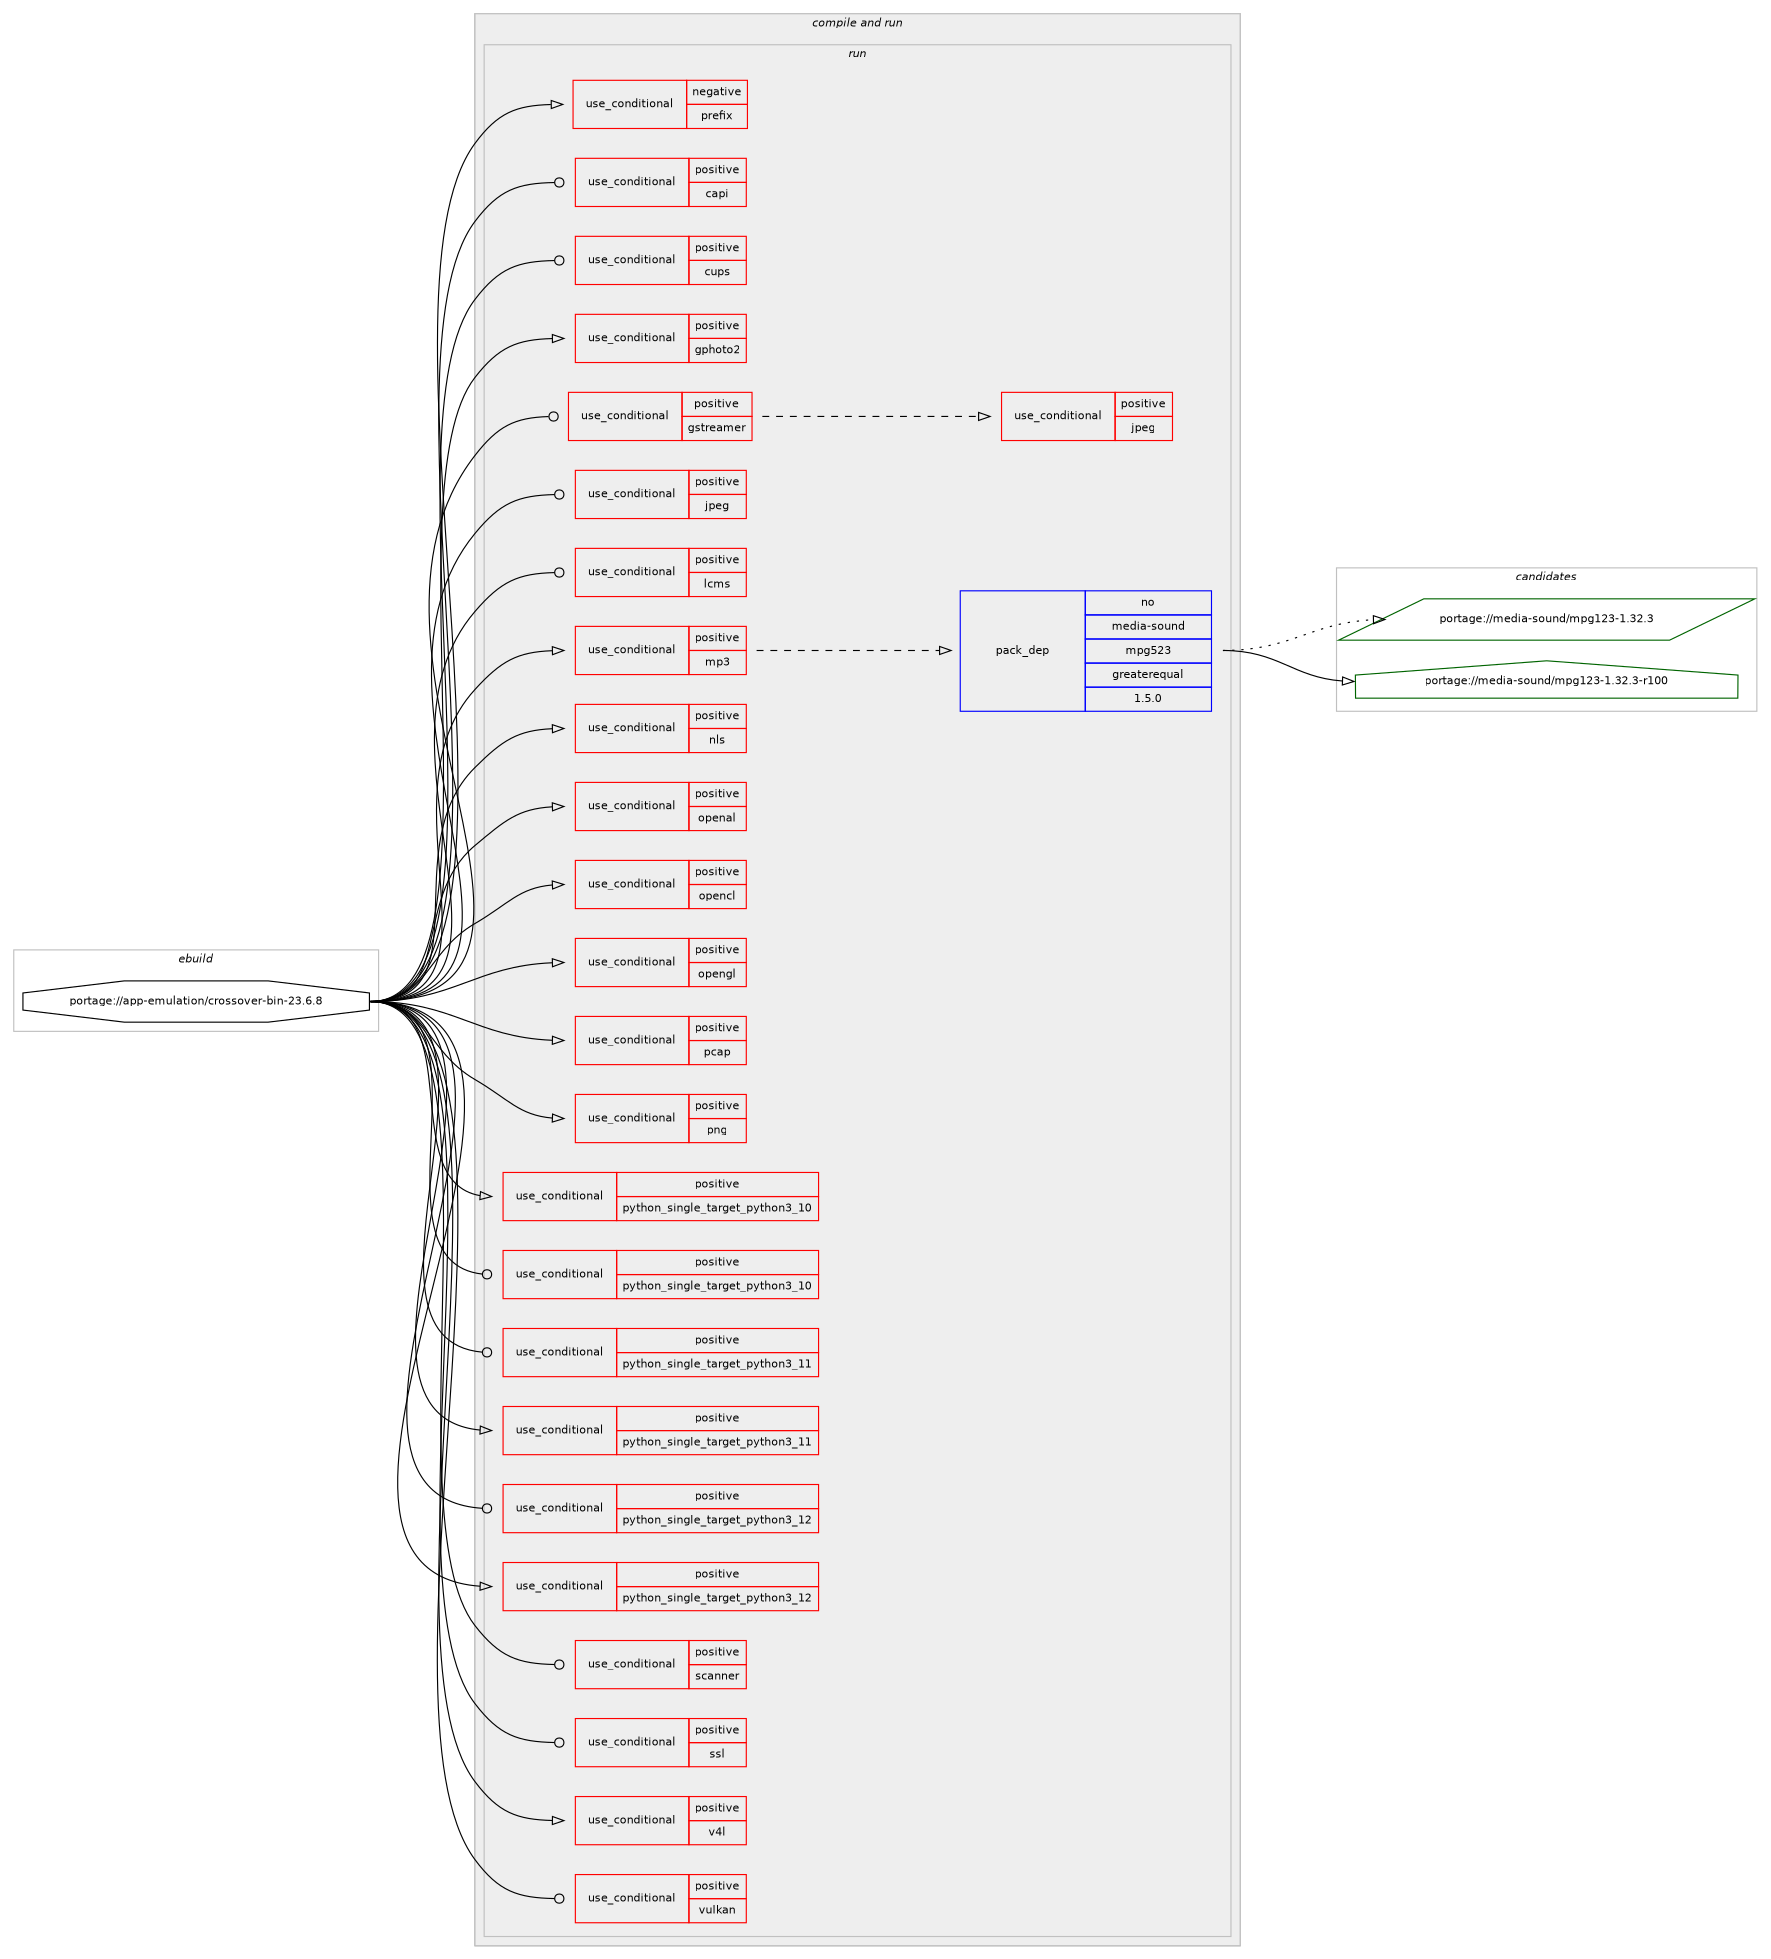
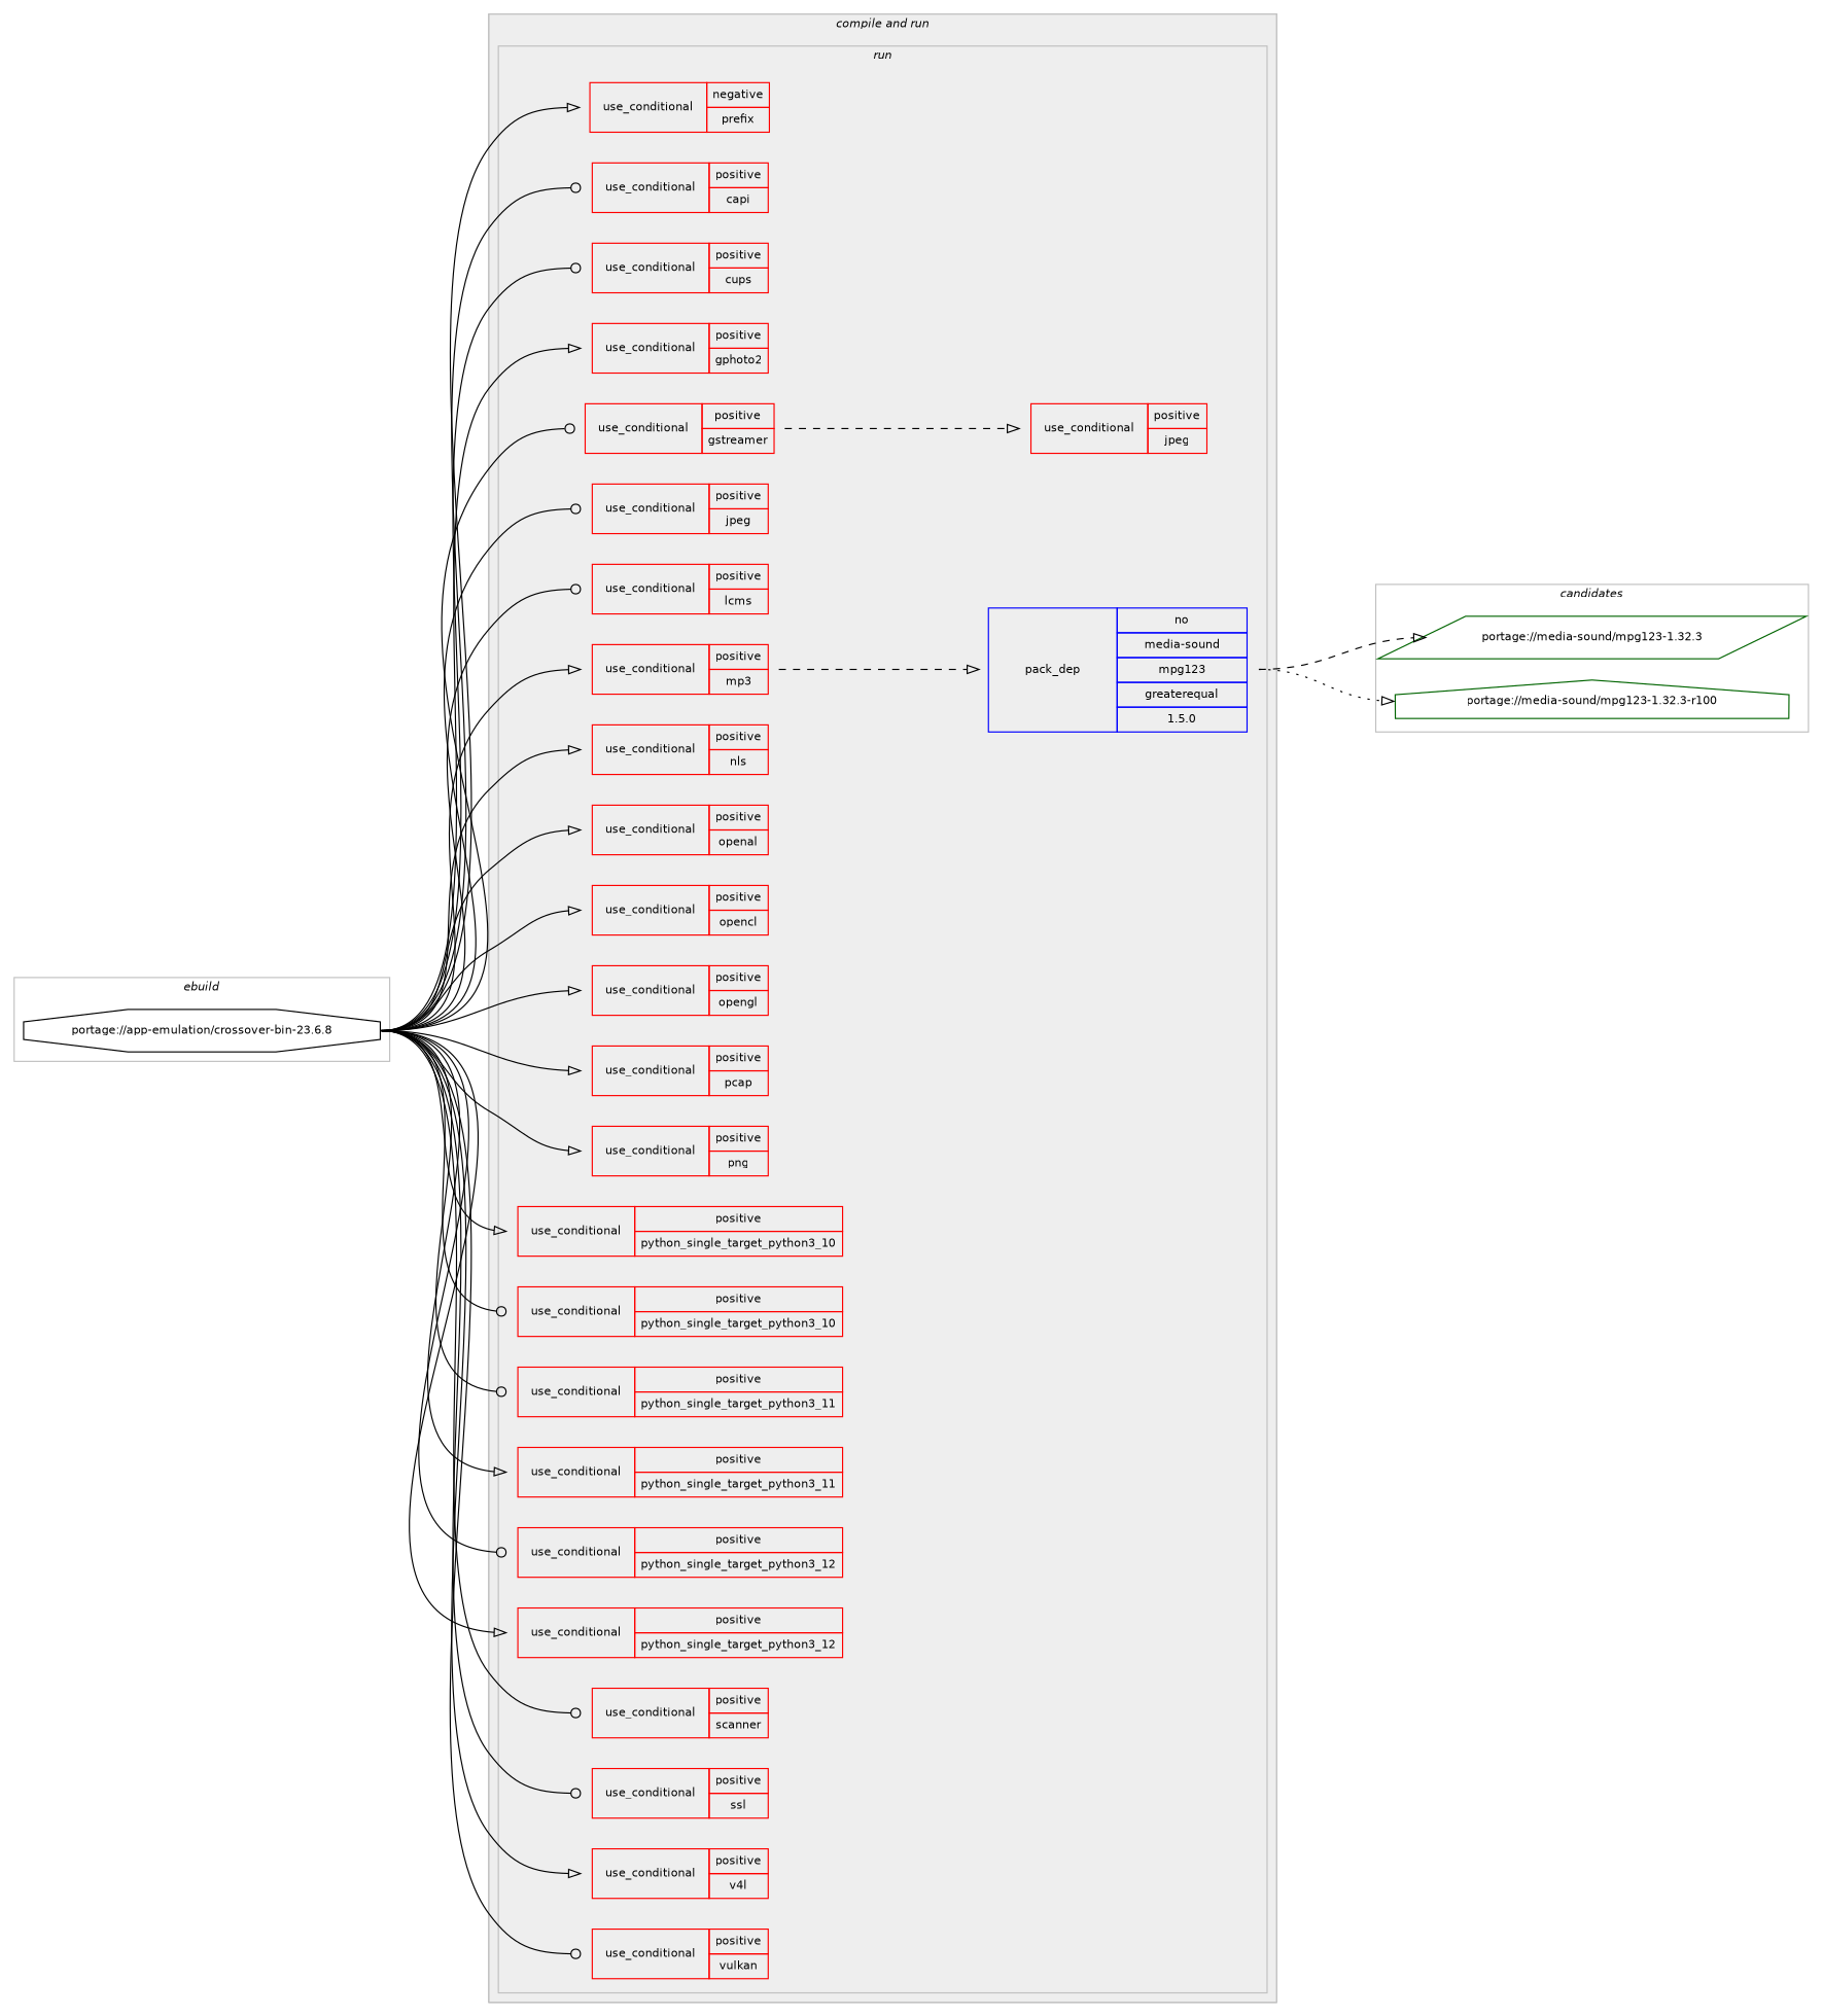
  digraph {
    compound=true
    concentrate=true
    fontname=Helvetica
    fontsize=10
    newrank=true
    rankdir=LR
    ranksep=1.5
    node [color=red fontname=Helvetica fontsize=10 shape=none]
    edge [arrowhead=onormal headport=w style=solid tailport=e weight=20]
    n1 [color=black label="portage://app-emulation/crossover-bin-23.6.8" shape=octagon width=4]
    n2 [label=<<TABLE BORDER="0" CELLBORDER="1" CELLSPACING="0" CELLPADDING="4"><TR><TD ROWSPAN="3" CELLPADDING="10">use_conditional</TD></TR><TR><TD>negative</TD></TR><TR><TD>prefix</TD></TR></TABLE>>]
    n3 [label=<<TABLE BORDER="0" CELLBORDER="1" CELLSPACING="0" CELLPADDING="4"><TR><TD ROWSPAN="3" CELLPADDING="10">use_conditional</TD></TR><TR><TD>positive</TD></TR><TR><TD>capi</TD></TR></TABLE>>]
    n4 [label=<<TABLE BORDER="0" CELLBORDER="1" CELLSPACING="0" CELLPADDING="4"><TR><TD ROWSPAN="3" CELLPADDING="10">use_conditional</TD></TR><TR><TD>positive</TD></TR><TR><TD>cups</TD></TR></TABLE>>]
    n5 [label=<<TABLE BORDER="0" CELLBORDER="1" CELLSPACING="0" CELLPADDING="4"><TR><TD ROWSPAN="3" CELLPADDING="10">use_conditional</TD></TR><TR><TD>positive</TD></TR><TR><TD>gphoto2</TD></TR></TABLE>>]
    n6 [label=<<TABLE BORDER="0" CELLBORDER="1" CELLSPACING="0" CELLPADDING="4"><TR><TD ROWSPAN="3" CELLPADDING="10">use_conditional</TD></TR><TR><TD>positive</TD></TR><TR><TD>jpeg</TD></TR></TABLE>>]
    n7 [label=<<TABLE BORDER="0" CELLBORDER="1" CELLSPACING="0" CELLPADDING="4"><TR><TD ROWSPAN="3" CELLPADDING="10">use_conditional</TD></TR><TR><TD>positive</TD></TR><TR><TD>gstreamer</TD></TR></TABLE>>]
    n8 [label=<<TABLE BORDER="0" CELLBORDER="1" CELLSPACING="0" CELLPADDING="4"><TR><TD ROWSPAN="3" CELLPADDING="10">use_conditional</TD></TR><TR><TD>positive</TD></TR><TR><TD>jpeg</TD></TR></TABLE>>]
    n9 [label=<<TABLE BORDER="0" CELLBORDER="1" CELLSPACING="0" CELLPADDING="4"><TR><TD ROWSPAN="3" CELLPADDING="10">use_conditional</TD></TR><TR><TD>positive</TD></TR><TR><TD>lcms</TD></TR></TABLE>>]
-   n10 [color=blue label=<<TABLE BORDER="0" CELLBORDER="1" CELLSPACING="0" CELLPADDING="4" WIDTH="220"><TR><TD ROWSPAN="6" CELLPADDING="30">pack_dep</TD></TR><TR><TD WIDTH="110">no</TD></TR><TR><TD>media-sound</TD></TR><TR><TD>mpg523</TD></TR><TR><TD>greaterequal</TD></TR><TR><TD>1.5.0</TD></TR></TABLE>>]
+   n10 [color=blue label=<<TABLE BORDER="0" CELLBORDER="1" CELLSPACING="0" CELLPADDING="4" WIDTH="220"><TR><TD ROWSPAN="6" CELLPADDING="30">pack_dep</TD></TR><TR><TD WIDTH="110">no</TD></TR><TR><TD>media-sound</TD></TR><TR><TD>mpg123</TD></TR><TR><TD>greaterequal</TD></TR><TR><TD>1.5.0</TD></TR></TABLE>>]
    n11 [label=<<TABLE BORDER="0" CELLBORDER="1" CELLSPACING="0" CELLPADDING="4"><TR><TD ROWSPAN="3" CELLPADDING="10">use_conditional</TD></TR><TR><TD>positive</TD></TR><TR><TD>mp3</TD></TR></TABLE>>]
    n12 [label=<<TABLE BORDER="0" CELLBORDER="1" CELLSPACING="0" CELLPADDING="4"><TR><TD ROWSPAN="3" CELLPADDING="10">use_conditional</TD></TR><TR><TD>positive</TD></TR><TR><TD>nls</TD></TR></TABLE>>]
    n13 [label=<<TABLE BORDER="0" CELLBORDER="1" CELLSPACING="0" CELLPADDING="4"><TR><TD ROWSPAN="3" CELLPADDING="10">use_conditional</TD></TR><TR><TD>positive</TD></TR><TR><TD>openal</TD></TR></TABLE>>]
    n14 [label=<<TABLE BORDER="0" CELLBORDER="1" CELLSPACING="0" CELLPADDING="4"><TR><TD ROWSPAN="3" CELLPADDING="10">use_conditional</TD></TR><TR><TD>positive</TD></TR><TR><TD>opencl</TD></TR></TABLE>>]
    n15 [label=<<TABLE BORDER="0" CELLBORDER="1" CELLSPACING="0" CELLPADDING="4"><TR><TD ROWSPAN="3" CELLPADDING="10">use_conditional</TD></TR><TR><TD>positive</TD></TR><TR><TD>opengl</TD></TR></TABLE>>]
    n16 [label=<<TABLE BORDER="0" CELLBORDER="1" CELLSPACING="0" CELLPADDING="4"><TR><TD ROWSPAN="3" CELLPADDING="10">use_conditional</TD></TR><TR><TD>positive</TD></TR><TR><TD>pcap</TD></TR></TABLE>>]
    n17 [label=<<TABLE BORDER="0" CELLBORDER="1" CELLSPACING="0" CELLPADDING="4"><TR><TD ROWSPAN="3" CELLPADDING="10">use_conditional</TD></TR><TR><TD>positive</TD></TR><TR><TD>png</TD></TR></TABLE>>]
    n18 [label=<<TABLE BORDER="0" CELLBORDER="1" CELLSPACING="0" CELLPADDING="4"><TR><TD ROWSPAN="3" CELLPADDING="10">use_conditional</TD></TR><TR><TD>positive</TD></TR><TR><TD>python_single_target_python3_10</TD></TR></TABLE>>]
    n19 [label=<<TABLE BORDER="0" CELLBORDER="1" CELLSPACING="0" CELLPADDING="4"><TR><TD ROWSPAN="3" CELLPADDING="10">use_conditional</TD></TR><TR><TD>positive</TD></TR><TR><TD>python_single_target_python3_10</TD></TR></TABLE>>]
    n20 [label=<<TABLE BORDER="0" CELLBORDER="1" CELLSPACING="0" CELLPADDING="4"><TR><TD ROWSPAN="3" CELLPADDING="10">use_conditional</TD></TR><TR><TD>positive</TD></TR><TR><TD>python_single_target_python3_11</TD></TR></TABLE>>]
    n21 [label=<<TABLE BORDER="0" CELLBORDER="1" CELLSPACING="0" CELLPADDING="4"><TR><TD ROWSPAN="3" CELLPADDING="10">use_conditional</TD></TR><TR><TD>positive</TD></TR><TR><TD>python_single_target_python3_11</TD></TR></TABLE>>]
    n22 [label=<<TABLE BORDER="0" CELLBORDER="1" CELLSPACING="0" CELLPADDING="4"><TR><TD ROWSPAN="3" CELLPADDING="10">use_conditional</TD></TR><TR><TD>positive</TD></TR><TR><TD>python_single_target_python3_12</TD></TR></TABLE>>]
    n23 [label=<<TABLE BORDER="0" CELLBORDER="1" CELLSPACING="0" CELLPADDING="4"><TR><TD ROWSPAN="3" CELLPADDING="10">use_conditional</TD></TR><TR><TD>positive</TD></TR><TR><TD>python_single_target_python3_12</TD></TR></TABLE>>]
    n24 [label=<<TABLE BORDER="0" CELLBORDER="1" CELLSPACING="0" CELLPADDING="4"><TR><TD ROWSPAN="3" CELLPADDING="10">use_conditional</TD></TR><TR><TD>positive</TD></TR><TR><TD>scanner</TD></TR></TABLE>>]
    n25 [label=<<TABLE BORDER="0" CELLBORDER="1" CELLSPACING="0" CELLPADDING="4"><TR><TD ROWSPAN="3" CELLPADDING="10">use_conditional</TD></TR><TR><TD>positive</TD></TR><TR><TD>ssl</TD></TR></TABLE>>]
    n26 [label=<<TABLE BORDER="0" CELLBORDER="1" CELLSPACING="0" CELLPADDING="4"><TR><TD ROWSPAN="3" CELLPADDING="10">use_conditional</TD></TR><TR><TD>positive</TD></TR><TR><TD>v4l</TD></TR></TABLE>>]
    n27 [label=<<TABLE BORDER="0" CELLBORDER="1" CELLSPACING="0" CELLPADDING="4"><TR><TD ROWSPAN="3" CELLPADDING="10">use_conditional</TD></TR><TR><TD>positive</TD></TR><TR><TD>vulkan</TD></TR></TABLE>>]
    n28 [color=darkgreen label="portage://media-sound/mpg123-1.32.3" shape=parallelogram width=4]
    n29 [color=darkgreen label="portage://media-sound/mpg123-1.32.3-r100" shape=house width=4]
    subgraph cluster_1 {
      color=gray
      label=<<i>ebuild</i>>
      rank=same
      n1
    }
    subgraph cluster_2 {
      color=gray
      label=<<i>dependencies</i>>
      subgraph cluster_3 {
        color=gray
        fillcolor="#eeeeee"
        label=<<i>compile</i>>
        style=filled
      }
      subgraph cluster_4 {
        color=gray
        fillcolor="#eeeeee"
        label=<<i>compile and run</i>>
        style=filled
      }
      subgraph cluster_5 {
        color=gray
        fillcolor="#eeeeee"
        label=<<i>run</i>>
        style=filled
        subgraph sub_6 {
          color=gray
          fillcolor="#eeeeee"
          label=<<i>run</i>>
          style=filled
          n2
        }
        subgraph sub_7 {
          color=gray
          fillcolor="#eeeeee"
          label=<<i>run</i>>
          style=filled
          n3
        }
        subgraph sub_8 {
          color=gray
          fillcolor="#eeeeee"
          label=<<i>run</i>>
          style=filled
          n4
        }
        subgraph sub_9 {
          color=gray
          fillcolor="#eeeeee"
          label=<<i>run</i>>
          style=filled
          n5
        }
        subgraph sub_10 {
          color=gray
          fillcolor="#eeeeee"
          label=<<i>run</i>>
          style=filled
          n7
          subgraph sub_11 {
            color=gray
            fillcolor="#eeeeee"
            label=<<i>run</i>>
            style=filled
            n6
          }
        }
        subgraph sub_12 {
          color=gray
          fillcolor="#eeeeee"
          label=<<i>run</i>>
          style=filled
          n8
        }
        subgraph sub_13 {
          color=gray
          fillcolor="#eeeeee"
          label=<<i>run</i>>
          style=filled
          n9
        }
        subgraph sub_14 {
          color=gray
          fillcolor="#eeeeee"
          label=<<i>run</i>>
          style=filled
          n11
          subgraph sub_15 {
            color=gray
            fillcolor="#eeeeee"
            label=<<i>run</i>>
            style=filled
            n10
          }
        }
        subgraph sub_16 {
          color=gray
          fillcolor="#eeeeee"
          label=<<i>run</i>>
          style=filled
          n12
        }
        subgraph sub_17 {
          color=gray
          fillcolor="#eeeeee"
          label=<<i>run</i>>
          style=filled
          n13
        }
        subgraph sub_18 {
          color=gray
          fillcolor="#eeeeee"
          label=<<i>run</i>>
          style=filled
          n14
        }
        subgraph sub_19 {
          color=gray
          fillcolor="#eeeeee"
          label=<<i>run</i>>
          style=filled
          n15
        }
        subgraph sub_20 {
          color=gray
          fillcolor="#eeeeee"
          label=<<i>run</i>>
          style=filled
          n16
        }
        subgraph sub_21 {
          color=gray
          fillcolor="#eeeeee"
          label=<<i>run</i>>
          style=filled
          n17
        }
        subgraph sub_22 {
          color=gray
          fillcolor="#eeeeee"
          label=<<i>run</i>>
          style=filled
          n18
        }
        subgraph sub_23 {
          color=gray
          fillcolor="#eeeeee"
          label=<<i>run</i>>
          style=filled
          n19
        }
        subgraph sub_24 {
          color=gray
          fillcolor="#eeeeee"
          label=<<i>run</i>>
          style=filled
          n20
        }
        subgraph sub_25 {
          color=gray
          fillcolor="#eeeeee"
          label=<<i>run</i>>
          style=filled
          n21
        }
        subgraph sub_26 {
          color=gray
          fillcolor="#eeeeee"
          label=<<i>run</i>>
          style=filled
          n22
        }
        subgraph sub_27 {
          color=gray
          fillcolor="#eeeeee"
          label=<<i>run</i>>
          style=filled
          n23
        }
        subgraph sub_28 {
          color=gray
          fillcolor="#eeeeee"
          label=<<i>run</i>>
          style=filled
          n24
        }
        subgraph sub_29 {
          color=gray
          fillcolor="#eeeeee"
          label=<<i>run</i>>
          style=filled
          n25
        }
        subgraph sub_30 {
          color=gray
          fillcolor="#eeeeee"
          label=<<i>run</i>>
          style=filled
          n26
        }
        subgraph sub_31 {
          color=gray
          fillcolor="#eeeeee"
          label=<<i>run</i>>
          style=filled
          n27
        }
      }
    }
    subgraph cluster_32 {
      color=gray
      label=<<i>candidates</i>>
      rank=same
      subgraph sub_33 {
        color=black
        label=<<i>candidates</i>>
        nodesep=1
        rank=same
        n28
        n29
      }
    }
    n1 -> n2
    n1 -> n3 [arrowhead=odot]
    n1 -> n4 [arrowhead=odot]
    n1 -> n5
    n1 -> n7 [arrowhead=odot]
    n1 -> n8 [arrowhead=odot]
    n1 -> n9 [arrowhead=odot]
    n1 -> n11
    n1 -> n12
    n1 -> n13
    n1 -> n14
    n1 -> n15
    n1 -> n16
    n1 -> n17
    n1 -> n18
    n1 -> n19 [arrowhead=odot]
    n1 -> n20 [arrowhead=odot]
    n1 -> n21
    n1 -> n22 [arrowhead=odot]
    n1 -> n23
    n1 -> n24 [arrowhead=odot]
    n1 -> n25 [arrowhead=odot]
    n1 -> n26
    n1 -> n27 [arrowhead=odot]
    n7 -> n6 [style=dashed]
-   n10 -> n28 [style=dotted weight=100]
-   n10 -> n29 [weight=100]
+   n10 -> n28 [style=dashed weight=100]
+   n10 -> n29 [style=dotted weight=100]
    n11 -> n10 [style=dashed]
  }
